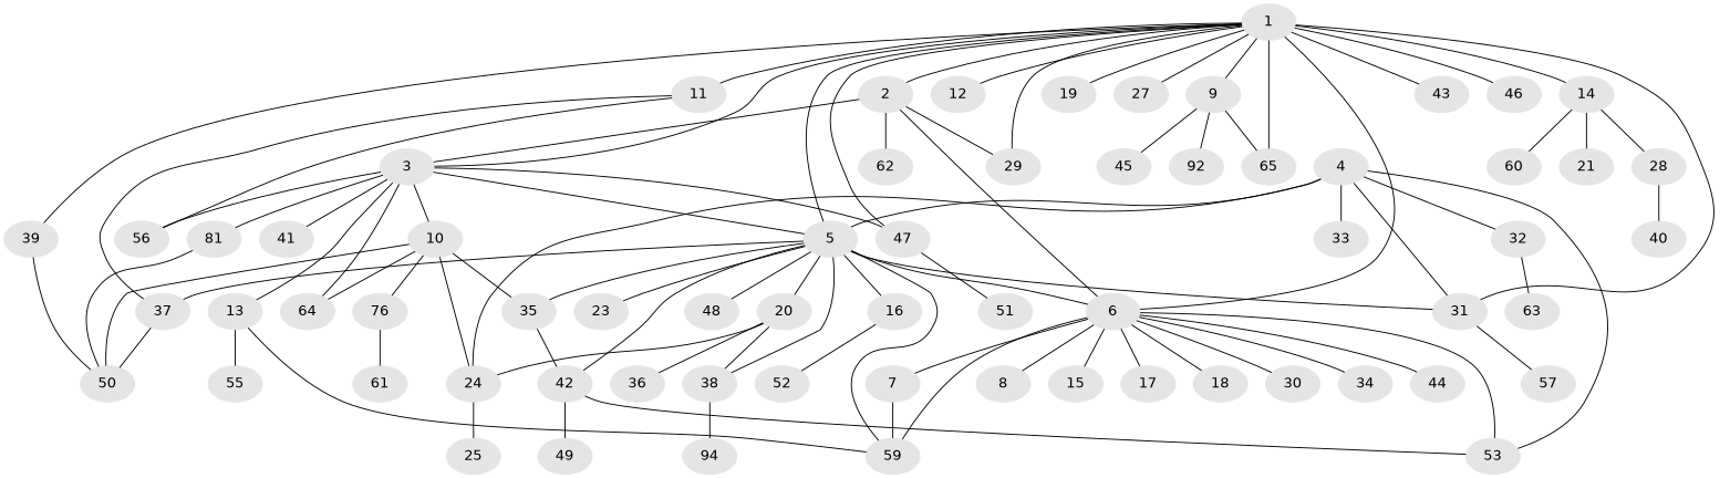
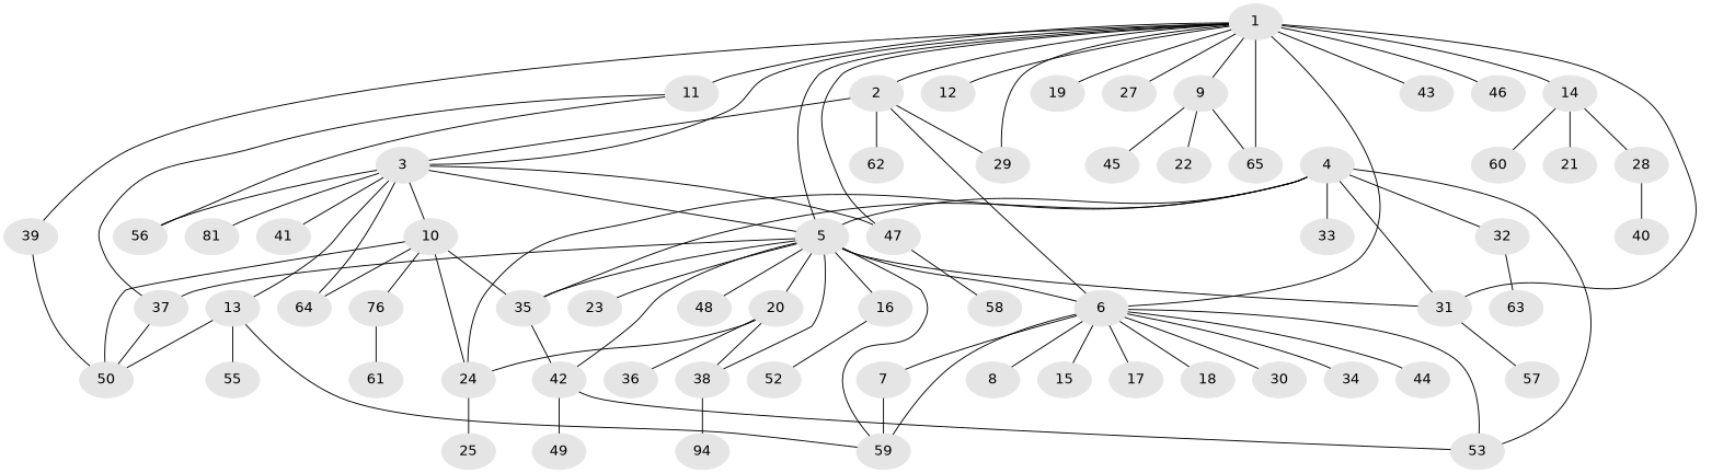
  graph {
    fontname="DejaVu Sans"
    node [color=gray90 fontname="DejaVu Sans" style=filled]
    edge [fontname="DejaVu Sans" weight=1.0]
    1
    2
    3
    5
    6
    9
    11
    12
    14
    19
    27
    29
    31
    39
    43
    46
    47
    65
    62
    10
    13
    41
    n23 [label=81]
    56
    64
    4
    24
    32
    33
    35
    53
    16
    20
    23
    37
    38
    42
    48
    59
    7
    8
    15
    17
    18
    30
    34
    44
-   22 [label=92]
+   22
    45
    21
    28
    60
    57
    50
-   58 [label=51]
+   58
    n56 [label=76]
    55
    25
    63
    52
    36
    n62 [label=94]
    49
    61
    40
    1 -- 2
    1 -- 3
    1 -- 5
    1 -- 6
    1 -- 9
    1 -- 11 [weight=3.0]
    1 -- 12
    1 -- 14
    1 -- 19
    1 -- 27
    1 -- 29
    1 -- 31
    1 -- 39
    1 -- 43
    1 -- 46
    1 -- 47
    1 -- 65 [weight=13.0]
    2 -- 3
    2 -- 6 [weight=2.0]
    2 -- 29
    2 -- 62
    3 -- 5
    3 -- 47
    3 -- 10
    3 -- 13
    3 -- 41
    3 -- n23
    3 -- 56
    3 -- 64
    5 -- 6
    5 -- 31
    5 -- 35 [weight=2.0]
    5 -- 16 [weight=6.0]
    5 -- 20
    5 -- 23
    5 -- 37
    5 -- 38
    5 -- 42
    5 -- 48
    5 -- 59
    6 -- 53
    6 -- 59
    6 -- 7
    6 -- 8
    6 -- 15
    6 -- 17
    6 -- 18
    6 -- 30
    6 -- 34
    6 -- 44
    9 -- 65
    9 -- 22
    9 -- 45
    11 -- 56
    11 -- 37
    14 -- 21
    14 -- 28
    14 -- 60
    31 -- 57 [weight=2.0]
    39 -- 50
    47 -- 58
    10 -- 64
    10 -- 24
    10 -- 35
    10 -- 50
    10 -- n56
    13 -- 59
-   n23 -- 50
+   13 -- 50
    13 -- 55
    4 -- 5
    4 -- 31
    4 -- 24
    4 -- 32
    4 -- 33
+   4 -- 35
    4 -- 53
    24 -- 25 [weight=3.0]
    32 -- 63
    35 -- 42
    16 -- 52
    20 -- 24
    20 -- 38
    20 -- 36
    37 -- 50
    38 -- n62
    42 -- 53
    42 -- 49 [weight=2.0]
    7 -- 59 [weight=2.0]
    28 -- 40
    n56 -- 61 [weight=2.0]
  }
